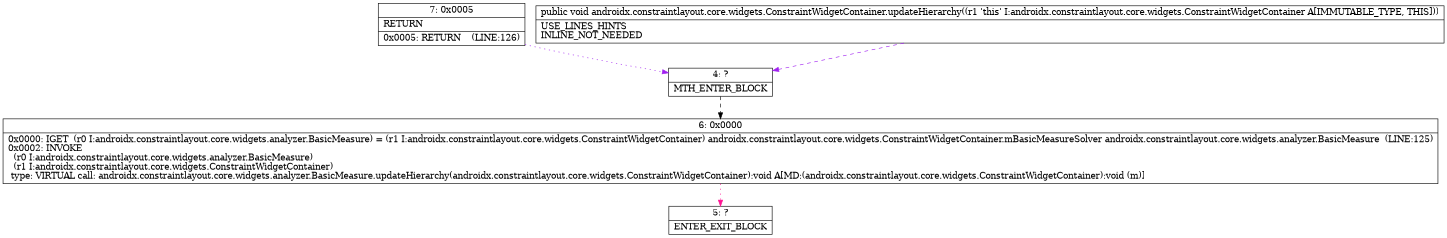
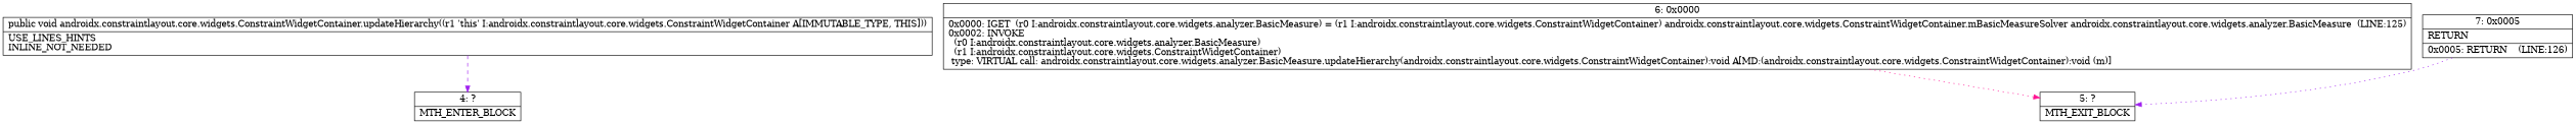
  digraph {
    node [shape=record]
    edge [color=purple style=dashed]
    n1 [label="{4\:\ ?|MTH_ENTER_BLOCK\l}"]
    n2 [label="{6\:\ 0x0000|0x0000: IGET  (r0 I:androidx.constraintlayout.core.widgets.analyzer.BasicMeasure) = (r1 I:androidx.constraintlayout.core.widgets.ConstraintWidgetContainer) androidx.constraintlayout.core.widgets.ConstraintWidgetContainer.mBasicMeasureSolver androidx.constraintlayout.core.widgets.analyzer.BasicMeasure  (LINE:125)\l0x0002: INVOKE  \l  (r0 I:androidx.constraintlayout.core.widgets.analyzer.BasicMeasure)\l  (r1 I:androidx.constraintlayout.core.widgets.ConstraintWidgetContainer)\l type: VIRTUAL call: androidx.constraintlayout.core.widgets.analyzer.BasicMeasure.updateHierarchy(androidx.constraintlayout.core.widgets.ConstraintWidgetContainer):void A[MD:(androidx.constraintlayout.core.widgets.ConstraintWidgetContainer):void (m)]\l}"]
-   n3 [label="{5\:\ ?|ENTER_EXIT_BLOCK\l}"]
+   n3 [label="{5\:\ ?|MTH_EXIT_BLOCK\l}"]
    n4 [label="{7\:\ 0x0005|RETURN\l|0x0005: RETURN    (LINE:126)\l}"]
    n5 [label="{public void androidx.constraintlayout.core.widgets.ConstraintWidgetContainer.updateHierarchy((r1 'this' I:androidx.constraintlayout.core.widgets.ConstraintWidgetContainer A[IMMUTABLE_TYPE, THIS]))  | USE_LINES_HINTS\lINLINE_NOT_NEEDED\l}"]
-   n1 -> n2 [color=black]
    n2 -> n3 [color=deeppink style=dotted]
-   n4 -> n1 [style=dotted]
+   n4 -> n3 [style=dotted]
    n5 -> n1
  }
